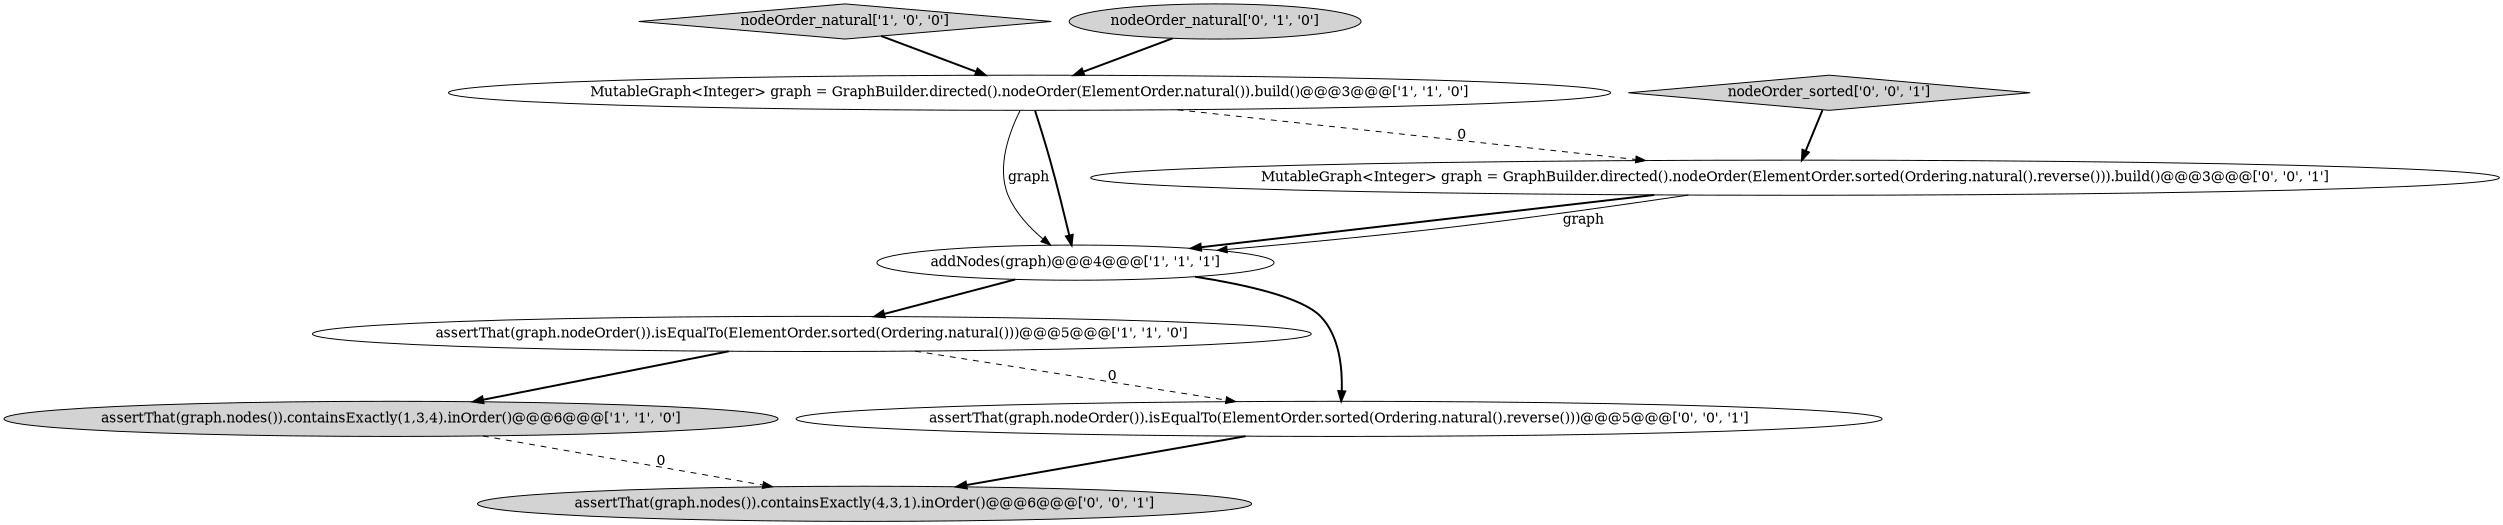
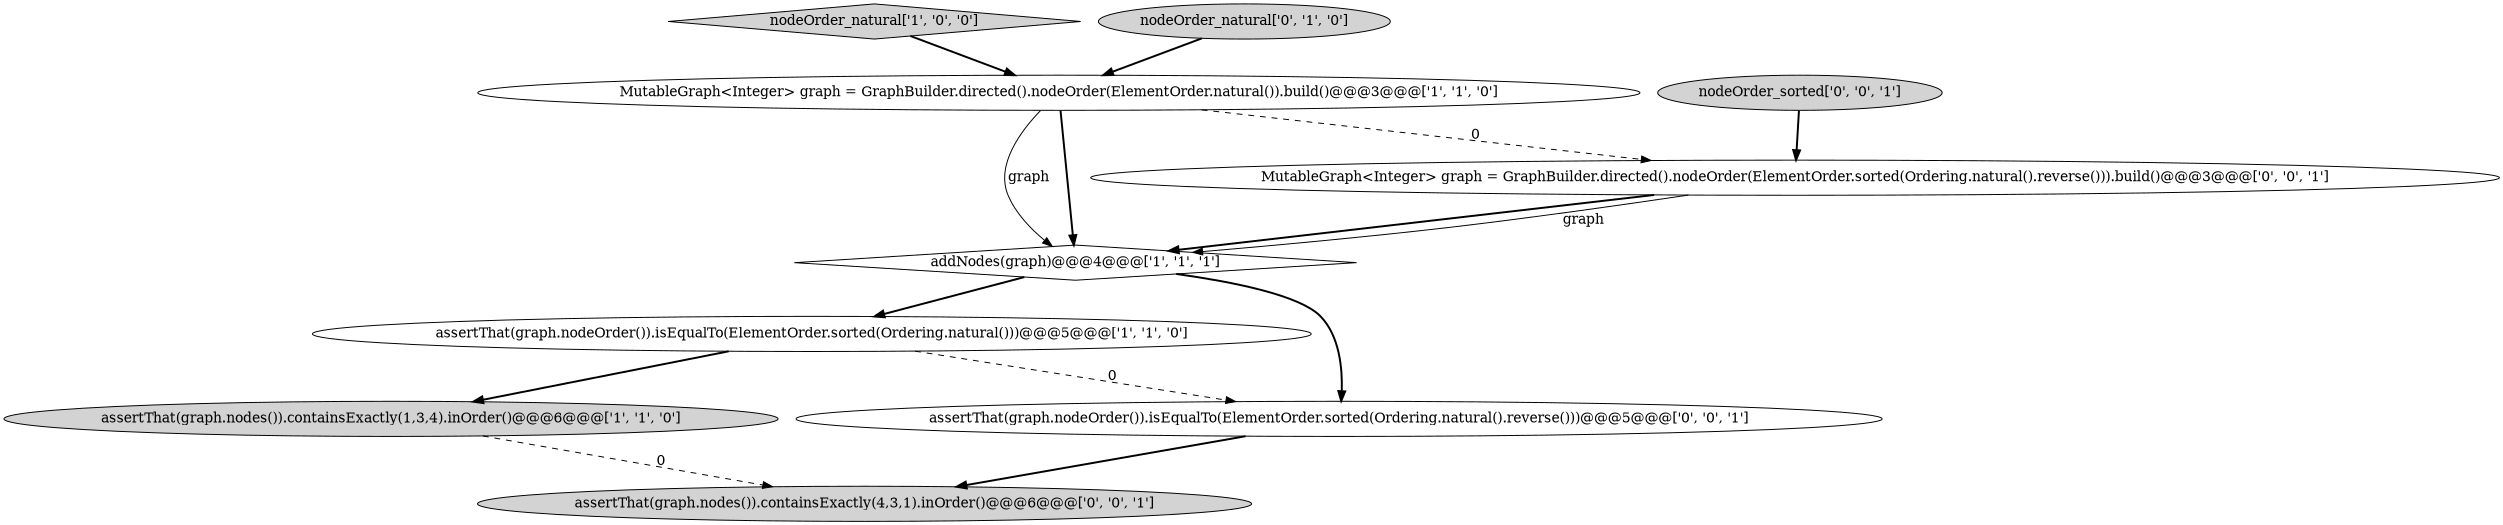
  digraph {
    node [fillcolor=lightgray shape=ellipse style=filled]
    edge [style=bold]
    n1 [label="nodeOrder_natural['1', '0', '0']" shape=diamond]
    n2 [fillcolor=white label="MutableGraph<Integer> graph = GraphBuilder.directed().nodeOrder(ElementOrder.natural()).build()@@@3@@@['1', '1', '0']"]
    n3 [fillcolor=white label="MutableGraph<Integer> graph = GraphBuilder.directed().nodeOrder(ElementOrder.sorted(Ordering.natural().reverse())).build()@@@3@@@['0', '0', '1']"]
-   n4 [fillcolor=white label="addNodes(graph)@@@4@@@['1', '1', '1']"]
+   n4 [fillcolor=white label="addNodes(graph)@@@4@@@['1', '1', '1']" shape=diamond]
    n5 [label="nodeOrder_natural['0', '1', '0']"]
    n6 [fillcolor=white label="assertThat(graph.nodeOrder()).isEqualTo(ElementOrder.sorted(Ordering.natural()))@@@5@@@['1', '1', '0']"]
    n7 [label="assertThat(graph.nodes()).containsExactly(1,3,4).inOrder()@@@6@@@['1', '1', '0']"]
    n8 [fillcolor=white label="assertThat(graph.nodeOrder()).isEqualTo(ElementOrder.sorted(Ordering.natural().reverse()))@@@5@@@['0', '0', '1']"]
    n9 [label="assertThat(graph.nodes()).containsExactly(4,3,1).inOrder()@@@6@@@['0', '0', '1']"]
-   n10 [label="nodeOrder_sorted['0', '0', '1']" shape=diamond]
+   n10 [label="nodeOrder_sorted['0', '0', '1']"]
    n1 -> n2
    n2 -> n3 [label=0 style=dashed]
    n2 -> n4 [label="graph" style=solid]
    n2 -> n4
    n3 -> n4
    n3 -> n4 [label="graph" style=solid]
    n4 -> n6
    n4 -> n8
    n5 -> n2
    n6 -> n7
    n6 -> n8 [label=0 style=dashed]
    n7 -> n9 [label=0 style=dashed]
    n8 -> n9
    n10 -> n3
  }
